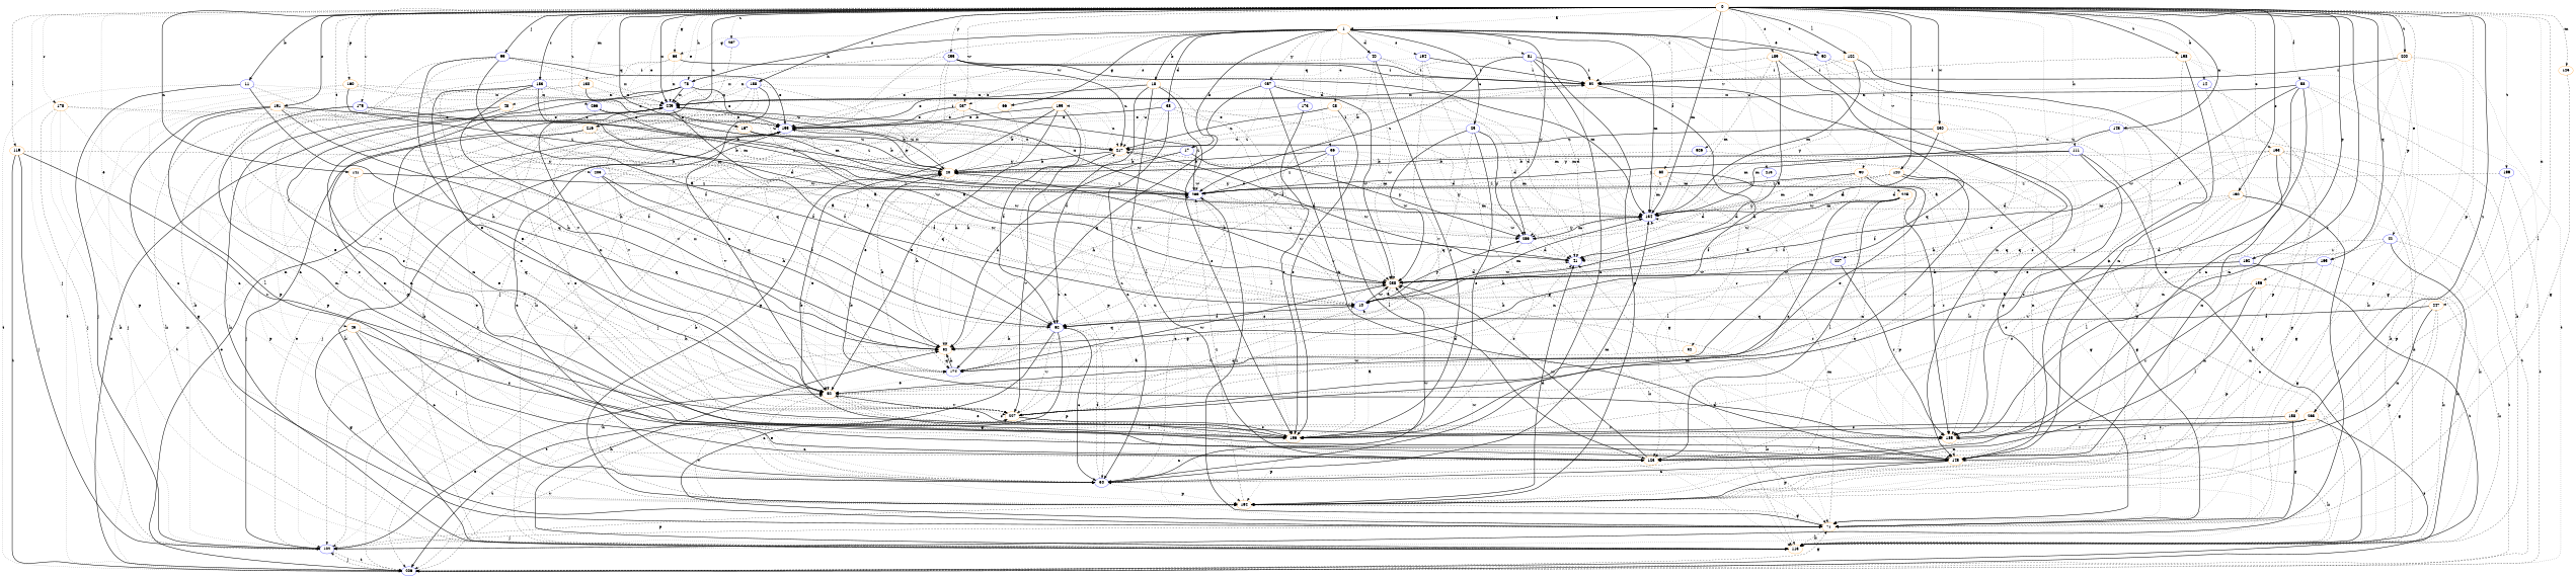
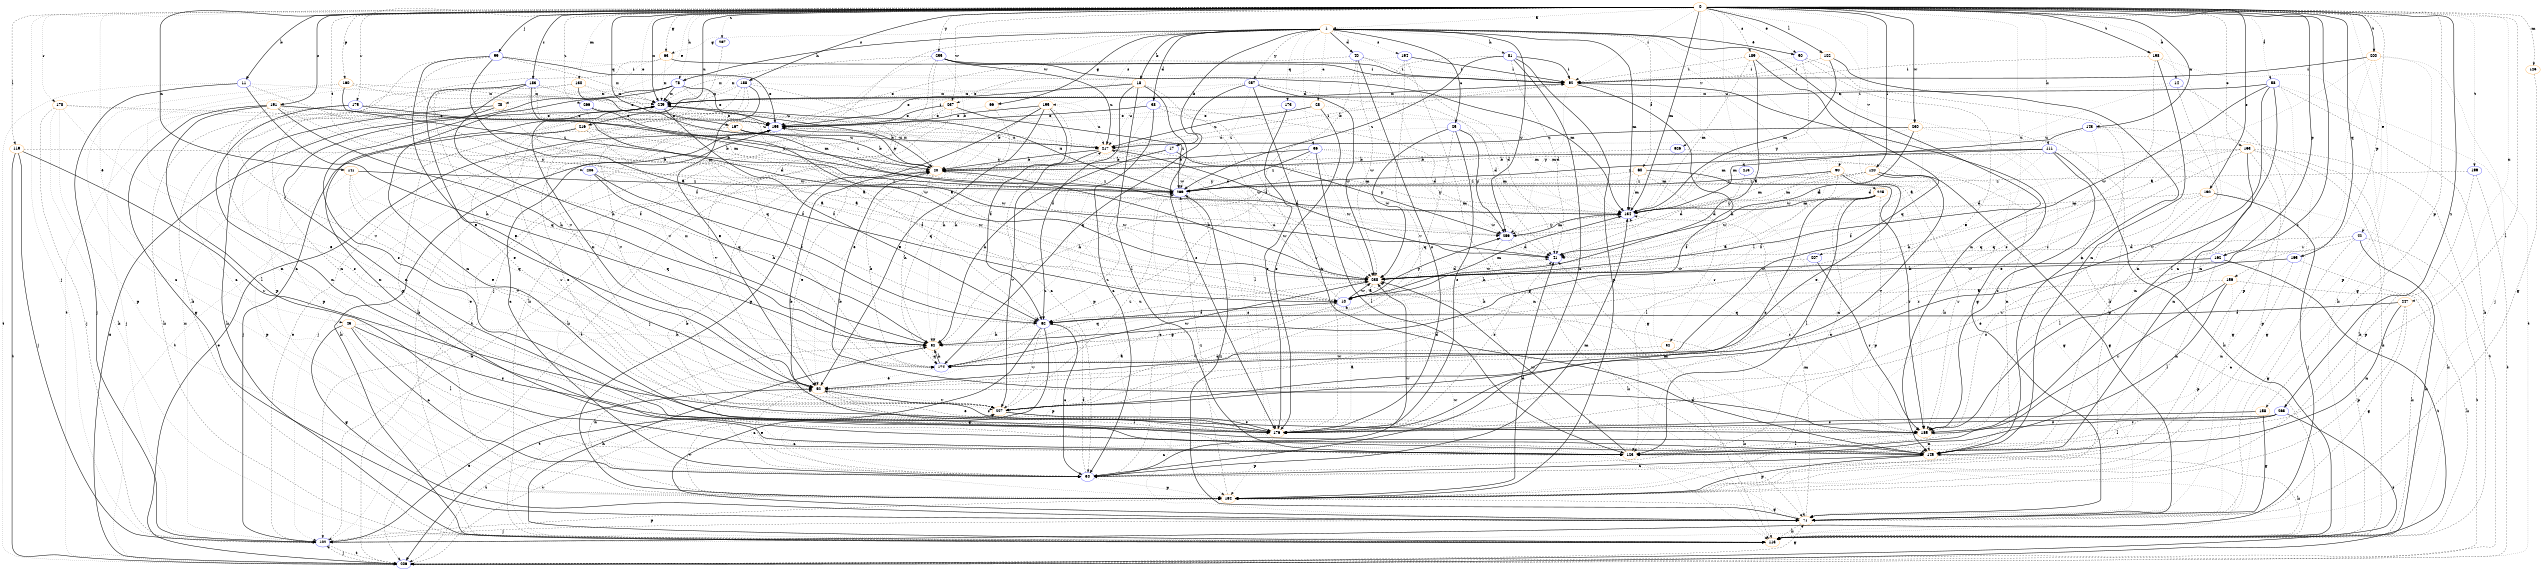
  strict digraph {
    node [color=darkorange]
    edge [style=bold]
    0
    1
    11 [color=blue]
    14 [color=blue]
    42 [color=blue]
    45
    48
    50 [color=blue]
    58 [color=blue]
    63
    78 [color=blue]
    90
    92
    99 [color=blue]
    102 [color=blue]
    111 [color=blue]
    119
    120
    122
    123
    125
    130
    134 [color=blue]
    141
    143 [color=blue]
    153
    155 [color=blue]
    156
    158
    160
    162 [color=blue]
    165 [color=blue]
    167
    175 [color=blue]
    178
    183 [color=blue]
    185
    188 [color=blue]
    189
    190
    191
    198
    199 [color=blue]
    200
    205 [color=blue]
    207 [color=blue]
    213 [color=blue]
    216
    225
    n50 [color=blue label=626]
    230
    237
    247
    249 [color=blue]
    255 [color=blue]
    266 [color=blue]
    267 [color=blue]
-   268
+   268 [color=blue]
    17 [color=blue]
    18
    25 [color=blue]
    28
    32
    36 [color=blue]
    38 [color=blue]
    40 [color=blue]
    60
    66
    81 [color=blue]
    145
    173 [color=blue]
    194 [color=blue]
    195
    257 [color=blue]
    259 [color=blue]
    82
    206 [color=blue]
    10 [color=blue]
    164
    71
-   196
+   196 [label=176]
    113
    41 [color=blue]
    30 [color=blue]
    52
    227
    238
    269 [color=blue]
    62 [color=blue]
    20
    217
    174 [color=blue]
    0 -> 1 [label=a style=dotted]
    0 -> 11 [label=b]
    0 -> 14 [label=b style=dotted]
    0 -> 42 [label=e style=dotted]
    0 -> 45 [label=e style=dotted]
    0 -> 48 [label=e style=dotted]
    0 -> 50 [label=e style=dotted]
    0 -> 58 [label=f style=dotted]
    0 -> 63 [label=g style=dashed]
    0 -> 78 [label=h style=dotted]
    0 -> 90 [label=i style=dotted]
    0 -> 92 [label=i style=dotted]
    0 -> 99 [label=j]
    0 -> 102 [label=j style=dotted]
    0 -> 111 [label=k style=dotted]
    0 -> 119 [label=l style=dashed]
    0 -> 120 [label=l]
    0 -> 122 [label=l]
    0 -> 123 [label=l style=dashed]
    0 -> 125 [label=m style=dashed]
    0 -> 130 [label=m style=dotted]
    0 -> 134 [label=m]
    0 -> 141 [label=n]
    0 -> 143 [label=n]
    0 -> 153 [label=o style=dashed]
    0 -> 155 [label=o style=dotted]
    0 -> 156 [label=p style=dashed]
    0 -> 158 [label=p style=dashed]
    0 -> 160 [label=p style=dashed]
    0 -> 162 [label=p]
    0 -> 165 [label=q]
    0 -> 167 [label=q]
    0 -> 175 [label=r style=dashed]
    0 -> 178 [label=r style=dotted]
    0 -> 183 [label=r]
    0 -> 185 [label=r]
    0 -> 188 [label=s]
    0 -> 189 [label=s style=dashed]
    0 -> 190 [label=s]
    0 -> 191 [label=s]
    0 -> 198 [label=t]
    0 -> 199 [label=t style=dotted]
    0 -> 200 [label=t]
    0 -> 205 [label=t style=dashed]
    0 -> 207 [label=u style=dotted]
    0 -> 213 [label=u style=dotted]
    0 -> 216 [label=u]
    0 -> 225 [label=v style=dotted]
    0 -> n50 [label=v style=dotted]
    0 -> 230 [label=w]
    0 -> 237 [label=w style=dashed]
    0 -> 247 [label=x style=dotted]
    0 -> 249 [label=x]
    0 -> 255 [label=y style=dashed]
    0 -> 266 [label=z style=dashed]
    0 -> 267 [label=z style=dotted]
    0 -> 268 [label=z]
    1 -> 50 [label=e]
    1 -> 63 [label=g style=dotted]
    1 -> 78 [label=h]
    1 -> 102 [label=j style=dashed]
    1 -> 123 [label=l style=dotted]
    1 -> 134 [label=m]
    1 -> 237 [label=w style=dotted]
    1 -> 17 [label=b]
    1 -> 18 [label=b]
    1 -> 25 [label=c]
    1 -> 28 [label=c style=dotted]
    1 -> 32 [label=d style=dotted]
    1 -> 36 [label=d style=dotted]
    1 -> 38 [label=d]
    1 -> 40 [label=d]
    1 -> 60 [label=f style=dashed]
    1 -> 66 [label=g]
    1 -> 81 [label=h style=dotted]
    1 -> 145 [label=n]
    1 -> 173 [label=q style=dotted]
    1 -> 194 [label=s style=dotted]
    1 -> 195 [label=s style=dotted]
    1 -> 257 [label=y style=dashed]
    1 -> 259 [label=y]
    11 -> 102 [label=j]
    11 -> 249 [label=x style=dotted]
    11 -> 259 [label=y style=dashed]
    11 -> 82 [label=h]
    11 -> 206 [label=t style=dotted]
    14 -> 249 [label=x style=dotted]
    14 -> 145 [label=n style=dashed]
    14 -> 10 [label=a style=dotted]
    14 -> 164 [label=p style=dashed]
    42 -> 206 [label=t style=dashed]
    42 -> 71 [label=g style=dashed]
    42 -> 196 [label=s style=dashed]
    42 -> 113 [label=k]
    42 -> 41 [label=d style=dashed]
    45 -> 123 [label=l style=dashed]
    45 -> 82 [label=h style=dotted]
    45 -> 71 [label=g]
    45 -> 196 [label=s]
    45 -> 30 [label=c]
    48 -> 155 [label=o style=dotted]
    48 -> 145 [label=n]
    48 -> 10 [label=a style=dashed]
    48 -> 113 [label=k]
    50 -> 92 [label=i style=dotted]
    50 -> 259 [label=y style=dashed]
    50 -> 113 [label=k style=dashed]
    50 -> 52 [label=e style=dashed]
    58 -> 123 [label=l]
    58 -> 249 [label=x]
    58 -> 145 [label=n style=dotted]
    58 -> 206 [label=t style=dotted]
    58 -> 113 [label=k style=dashed]
    58 -> 227 [label=v]
    58 -> 238 [label=w]
    63 -> 92 [label=i]
    63 -> 249 [label=x style=dotted]
    63 -> 206 [label=t style=dotted]
    63 -> 113 [label=k style=dashed]
    63 -> 30 [label=c style=dotted]
    78 -> 155 [label=o]
    78 -> 249 [label=x]
    78 -> 145 [label=n]
    78 -> 259 [label=y style=dotted]
    78 -> 10 [label=a style=dashed]
    78 -> 164 [label=p style=dotted]
    78 -> 196 [label=s]
    90 -> 134 [label=m style=dashed]
    90 -> 185 [label=r style=dashed]
    90 -> 259 [label=y style=dashed]
    90 -> 71 [label=g style=dotted]
    90 -> 52 [label=e]
    90 -> 238 [label=w style=dashed]
    90 -> 269 [label=z]
    92 -> 249 [label=x]
    92 -> 259 [label=y style=dotted]
    92 -> 82 [label=h]
    92 -> 71 [label=g]
    92 -> 113 [label=k style=dotted]
    99 -> 92 [label=i style=dotted]
    99 -> 155 [label=o]
    99 -> 249 [label=x style=dashed]
    99 -> 10 [label=a]
    99 -> 52 [label=e]
    99 -> 227 [label=v style=dashed]
    99 -> 62 [label=f style=dashed]
    102 -> 155 [label=o style=dashed]
    102 -> 249 [label=x style=dotted]
    102 -> 206 [label=t style=dashed]
    102 -> 164 [label=p style=dashed]
    102 -> 52 [label=e]
    102 -> 20 [label=b style=dashed]
    111 -> 185 [label=r]
    111 -> 71 [label=g style=dotted]
    111 -> 113 [label=k]
    111 -> 269 [label=z]
    111 -> 62 [label=f style=dotted]
    111 -> 20 [label=b]
    119 -> 102 [label=j]
    119 -> 185 [label=r]
    119 -> 206 [label=t]
    119 -> 20 [label=b style=dashed]
    120 -> 134 [label=m style=dashed]
    120 -> 71 [label=g]
    120 -> 41 [label=d style=dotted]
    120 -> 227 [label=v]
    120 -> 269 [label=z style=dashed]
    120 -> 62 [label=f style=dotted]
    122 -> 92 [label=i style=dashed]
    122 -> 134 [label=m]
    122 -> 145 [label=n]
    123 -> 249 [label=x]
    123 -> 238 [label=w]
    123 -> 217 [label=u style=dotted]
    125 -> 71 [label=g style=dashed]
    130 -> 134 [label=m]
    130 -> 249 [label=x style=dashed]
    130 -> 145 [label=n style=dashed]
    130 -> 30 [label=c style=dotted]
    134 -> 259 [label=y style=dashed]
    134 -> 82 [label=h style=dotted]
    141 -> 164 [label=p style=dotted]
    141 -> 52 [label=e style=dotted]
    141 -> 227 [label=v style=dashed]
    141 -> 269 [label=z]
    141 -> 174 [label=q style=dotted]
    143 -> 134 [label=m]
    143 -> 145 [label=n style=dotted]
    143 -> 113 [label=k style=dashed]
    143 -> 41 [label=d style=dotted]
    143 -> 217 [label=u style=dotted]
    143 -> 174 [label=q style=dotted]
    153 -> 145 [label=n]
    153 -> 82 [label=h style=dashed]
    153 -> 206 [label=t style=dashed]
    153 -> 164 [label=p style=dashed]
    153 -> 71 [label=g style=dotted]
    153 -> 113 [label=k style=dashed]
    153 -> 41 [label=d style=dotted]
    153 -> 52 [label=e style=dashed]
    153 -> 20 [label=b style=dashed]
    155 -> 92 [label=i style=dotted]
    155 -> 102 [label=j style=dotted]
    155 -> 259 [label=y style=dotted]
    155 -> 113 [label=k]
    155 -> 30 [label=c]
    155 -> 238 [label=w style=dotted]
    155 -> 62 [label=f style=dashed]
    155 -> 217 [label=u style=dashed]
    156 -> 123 [label=l]
    156 -> 185 [label=r]
    156 -> 10 [label=a style=dashed]
    156 -> 164 [label=p style=dotted]
    156 -> 113 [label=k style=dashed]
    158 -> 71 [label=g]
    158 -> 196 [label=s]
    160 -> 155 [label=o style=dashed]
    160 -> 249 [label=x style=dashed]
    160 -> 145 [label=n style=dotted]
    160 -> 30 [label=c style=dotted]
    160 -> 269 [label=z]
    162 -> 145 [label=n style=dashed]
    162 -> 206 [label=t]
    162 -> 52 [label=e style=dashed]
    162 -> 238 [label=w]
    165 -> 145 [label=n style=dotted]
    165 -> 113 [label=k style=dashed]
    165 -> 30 [label=c style=dashed]
    165 -> 238 [label=w]
    167 -> 52 [label=e style=dashed]
    167 -> 20 [label=b]
    167 -> 217 [label=u]
    175 -> 155 [label=o style=dashed]
    175 -> 145 [label=n]
    175 -> 113 [label=k style=dashed]
    175 -> 269 [label=z]
    178 -> 102 [label=j style=dashed]
    178 -> 155 [label=o style=dashed]
    178 -> 164 [label=p style=dotted]
    178 -> 113 [label=k style=dotted]
    178 -> 52 [label=e style=dotted]
    178 -> 217 [label=u style=dotted]
    183 -> 134 [label=m style=dashed]
    183 -> 249 [label=x style=dotted]
    183 -> 82 [label=h]
    183 -> 41 [label=d]
    183 -> 52 [label=e]
    183 -> 238 [label=w style=dotted]
    183 -> 217 [label=u style=dashed]
    183 -> 174 [label=q style=dashed]
    185 -> 123 [label=l style=dashed]
    185 -> 145 [label=n style=dotted]
    185 -> 20 [label=b]
    188 -> 249 [label=x style=dotted]
    188 -> 206 [label=t style=dashed]
    188 -> 10 [label=a style=dashed]
    188 -> 164 [label=p style=dashed]
    188 -> 113 [label=k style=dashed]
    188 -> 52 [label=e]
    188 -> 227 [label=v style=dashed]
    188 -> 238 [label=w style=dotted]
    189 -> 92 [label=i style=dashed]
    189 -> 134 [label=m style=dashed]
    189 -> 185 [label=r style=dotted]
    189 -> 10 [label=a]
    189 -> 174 [label=q]
    190 -> 102 [label=j]
    190 -> 123 [label=l style=dashed]
    190 -> 134 [label=m style=dashed]
    190 -> 185 [label=r style=dashed]
    190 -> 82 [label=h style=dotted]
    190 -> 113 [label=k style=dotted]
    191 -> 102 [label=j style=dotted]
    191 -> 123 [label=l]
    191 -> 134 [label=m style=dotted]
    191 -> 155 [label=o style=dotted]
    191 -> 82 [label=h]
    191 -> 71 [label=g]
    191 -> 196 [label=s style=dashed]
    191 -> 62 [label=f style=dashed]
    191 -> 20 [label=b]
    198 -> 92 [label=i style=dashed]
    198 -> 145 [label=n]
    198 -> 196 [label=s style=dashed]
    198 -> 113 [label=k style=dotted]
    198 -> 30 [label=c style=dotted]
    199 -> 206 [label=t style=dashed]
    199 -> 164 [label=p style=dashed]
    199 -> 269 [label=z style=dashed]
    200 -> 92 [label=i]
    200 -> 102 [label=j style=dotted]
    200 -> 185 [label=r style=dotted]
    200 -> 10 [label=a style=dotted]
    200 -> 164 [label=p style=dotted]
    200 -> 71 [label=g style=dotted]
    205 -> 82 [label=h]
    205 -> 238 [label=w style=dotted]
    205 -> 269 [label=z style=dashed]
    205 -> 62 [label=f]
    205 -> 174 [label=q style=dotted]
    207 -> 185 [label=r]
    207 -> 238 [label=w style=dashed]
    207 -> 174 [label=q style=dotted]
    213 -> 185 [label=r style=dotted]
    213 -> 41 [label=d style=dashed]
    213 -> 269 [label=z style=dotted]
    213 -> 62 [label=f style=dotted]
    216 -> 102 [label=j]
    216 -> 185 [label=r style=dashed]
    216 -> 206 [label=t style=dotted]
    216 -> 20 [label=b style=dashed]
    216 -> 217 [label=u style=dotted]
    216 -> 174 [label=q style=dashed]
    225 -> 123 [label=l]
    225 -> 134 [label=m]
    225 -> 10 [label=a style=dashed]
    225 -> 164 [label=p style=dashed]
    225 -> 196 [label=s]
    225 -> 30 [label=c style=dashed]
    n50 -> 134 [label=m style=dotted]
    n50 -> 145 [label=n style=dashed]
    n50 -> 20 [label=b style=dashed]
    230 -> 134 [label=m style=dotted]
    230 -> 164 [label=p style=dashed]
    230 -> 41 [label=d]
    230 -> 238 [label=w style=dotted]
    230 -> 217 [label=u]
    230 -> 174 [label=q style=dotted]
    237 -> 155 [label=o]
    237 -> 206 [label=t style=dashed]
    237 -> 113 [label=k style=dotted]
    237 -> 227 [label=v style=dashed]
    237 -> 269 [label=z]
    247 -> 145 [label=n]
    247 -> 164 [label=p style=dashed]
    247 -> 71 [label=g style=dashed]
    247 -> 62 [label=f]
    249 -> 155 [label=o style=dotted]
    249 -> 164 [label=p style=dotted]
    249 -> 62 [label=f]
    249 -> 20 [label=b]
    255 -> 92 [label=i]
    255 -> 134 [label=m]
    255 -> 249 [label=x style=dashed]
    255 -> 113 [label=k style=dashed]
    255 -> 227 [label=v style=dotted]
    255 -> 20 [label=b style=dotted]
    255 -> 217 [label=u]
    255 -> 174 [label=q style=dashed]
    266 -> 155 [label=o style=dashed]
    266 -> 10 [label=a style=dashed]
    266 -> 238 [label=w]
    266 -> 269 [label=z style=dashed]
    266 -> 62 [label=f style=dotted]
    267 -> 227 [label=v style=dashed]
    268 -> 123 [label=l style=dashed]
    268 -> 185 [label=r]
    268 -> 206 [label=t]
    268 -> 196 [label=s]
    17 -> 259 [label=y]
    17 -> 82 [label=h]
    17 -> 71 [label=g style=dotted]
    17 -> 20 [label=b style=dashed]
    18 -> 123 [label=l]
    18 -> 155 [label=o]
    18 -> 185 [label=r style=dashed]
    18 -> 249 [label=x style=dotted]
    18 -> 196 [label=s]
    18 -> 62 [label=f]
    25 -> 185 [label=r style=dotted]
    25 -> 259 [label=y]
    25 -> 71 [label=g style=dotted]
    25 -> 196 [label=s]
    25 -> 238 [label=w]
    25 -> 217 [label=u style=dotted]
    25 -> 174 [label=q style=dashed]
    28 -> 134 [label=m style=dotted]
    28 -> 155 [label=o style=dotted]
    28 -> 196 [label=s]
    28 -> 217 [label=u]
    32 -> 113 [label=k style=dotted]
    32 -> 174 [label=q style=dashed]
    36 -> 123 [label=l]
    36 -> 134 [label=m style=dotted]
    36 -> 145 [label=n style=dotted]
    36 -> 259 [label=y style=dotted]
    36 -> 82 [label=h style=dashed]
    36 -> 238 [label=w style=dotted]
    36 -> 269 [label=z]
    36 -> 20 [label=b]
    38 -> 155 [label=o]
    38 -> 164 [label=p style=dotted]
    38 -> 41 [label=d style=dashed]
    38 -> 30 [label=c]
    38 -> 238 [label=w style=dashed]
    40 -> 92 [label=i style=dotted]
    40 -> 155 [label=o style=dashed]
    40 -> 196 [label=s]
    40 -> 113 [label=k style=dotted]
    40 -> 41 [label=d style=dashed]
    40 -> 238 [label=w style=dashed]
    40 -> 62 [label=f style=dashed]
    60 -> 123 [label=l style=dashed]
    60 -> 134 [label=m style=dashed]
    60 -> 185 [label=r]
    60 -> 145 [label=n style=dotted]
    60 -> 238 [label=w style=dotted]
    60 -> 269 [label=z style=dashed]
    66 -> 155 [label=o style=dotted]
    66 -> 82 [label=h style=dotted]
    66 -> 52 [label=e style=dotted]
    66 -> 174 [label=q style=dashed]
    81 -> 92 [label=i]
    81 -> 155 [label=o style=dashed]
    81 -> 164 [label=p]
    81 -> 41 [label=d style=dashed]
    81 -> 30 [label=c]
    81 -> 269 [label=z]
    145 -> 164 [label=p]
    145 -> 113 [label=k style=dashed]
    145 -> 30 [label=c]
    173 -> 123 [label=l style=dotted]
    173 -> 134 [label=m style=dotted]
    173 -> 155 [label=o style=dotted]
    173 -> 196 [label=s]
    194 -> 92 [label=i]
    194 -> 249 [label=x style=dotted]
    194 -> 71 [label=g style=dashed]
    194 -> 227 [label=v style=dashed]
    194 -> 20 [label=b style=dotted]
    195 -> 102 [label=j style=dotted]
    195 -> 155 [label=o]
    195 -> 82 [label=h style=dotted]
    195 -> 164 [label=p]
    195 -> 30 [label=c style=dashed]
    195 -> 52 [label=e]
    195 -> 62 [label=f]
    195 -> 20 [label=b style=dashed]
    195 -> 217 [label=u style=dotted]
    257 -> 249 [label=x style=dotted]
    257 -> 145 [label=n]
    257 -> 41 [label=d style=dashed]
    257 -> 238 [label=w]
    257 -> 269 [label=z style=dotted]
    257 -> 217 [label=u style=dotted]
    257 -> 174 [label=q]
    259 -> 134 [label=m]
    259 -> 155 [label=o style=dotted]
    259 -> 185 [label=r style=dotted]
    259 -> 196 [label=s style=dashed]
    259 -> 113 [label=k style=dotted]
    259 -> 41 [label=d style=dashed]
    82 -> 174 [label=q style=dotted]
    206 -> 102 [label=j style=dashed]
    206 -> 155 [label=o]
    206 -> 249 [label=x]
    206 -> 71 [label=g style=dashed]
    206 -> 227 [label=v style=dashed]
    10 -> 134 [label=m]
    10 -> 259 [label=y]
    10 -> 227 [label=v style=dashed]
    10 -> 238 [label=w]
    10 -> 62 [label=f]
    10 -> 217 [label=u style=dashed]
    164 -> 134 [label=m style=dotted]
    164 -> 82 [label=h style=dashed]
    164 -> 71 [label=g style=dashed]
    164 -> 41 [label=d]
    164 -> 227 [label=v style=dashed]
    164 -> 269 [label=z style=dashed]
    71 -> 102 [label=j style=dashed]
    71 -> 134 [label=m style=dashed]
    71 -> 113 [label=k style=dashed]
    71 -> 238 [label=w style=dotted]
    71 -> 269 [label=z]
    196 -> 155 [label=o style=dashed]
    196 -> 10 [label=a style=dotted]
    196 -> 164 [label=p style=dotted]
    196 -> 30 [label=c style=dotted]
    196 -> 52 [label=e style=dashed]
    196 -> 238 [label=w style=dashed]
    196 -> 20 [label=b]
    113 -> 82 [label=h]
    113 -> 41 [label=d style=dashed]
    41 -> 238 [label=w style=dotted]
    30 -> 134 [label=m]
    30 -> 155 [label=o style=dotted]
    30 -> 164 [label=p style=dotted]
    30 -> 52 [label=e style=dashed]
    30 -> 238 [label=w]
    30 -> 62 [label=f style=dashed]
    30 -> 20 [label=b style=dashed]
    52 -> 123 [label=l style=dashed]
    52 -> 249 [label=x]
    52 -> 196 [label=s]
    52 -> 30 [label=c style=dotted]
    52 -> 227 [label=v style=dotted]
    52 -> 269 [label=z style=dotted]
    227 -> 185 [label=r style=dashed]
    227 -> 206 [label=t style=dashed]
    227 -> 10 [label=a style=dotted]
    227 -> 196 [label=s]
    227 -> 41 [label=d style=dashed]
    227 -> 30 [label=c style=dotted]
    227 -> 269 [label=z style=dashed]
    238 -> 10 [label=a style=dashed]
    238 -> 41 [label=d style=dotted]
    238 -> 20 [label=b]
    238 -> 174 [label=q style=dashed]
    269 -> 134 [label=m style=dotted]
    269 -> 249 [label=x]
    269 -> 196 [label=s style=dotted]
    269 -> 30 [label=c style=dashed]
    269 -> 238 [label=w style=dotted]
    62 -> 82 [label=h style=dotted]
    62 -> 206 [label=t]
    62 -> 164 [label=p style=dotted]
    62 -> 71 [label=g]
    62 -> 30 [label=c]
    62 -> 227 [label=v style=dashed]
    20 -> 155 [label=o]
    20 -> 249 [label=x style=dashed]
    20 -> 82 [label=h style=dashed]
    20 -> 52 [label=e style=dashed]
    20 -> 238 [label=w style=dashed]
    20 -> 269 [label=z style=dotted]
    217 -> 92 [label=i style=dashed]
    217 -> 134 [label=m style=dashed]
    217 -> 41 [label=d]
    217 -> 227 [label=v]
    217 -> 20 [label=b]
    174 -> 249 [label=x style=dotted]
    174 -> 82 [label=h]
    174 -> 52 [label=e style=dotted]
    174 -> 238 [label=w]
    174 -> 269 [label=z style=dashed]
    174 -> 20 [label=b style=dashed]
  }
